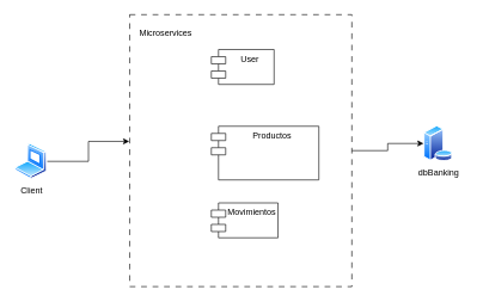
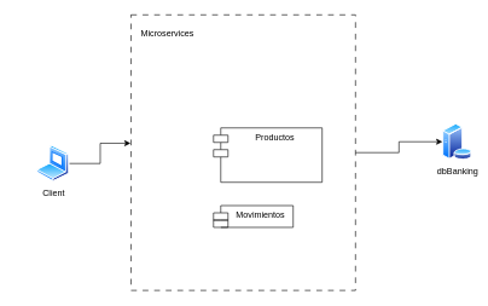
  <mxCell id="0" />
  <mxCell id="1" parent="0" />
- <mxCell id="2" value="Client" style="image;aspect=fixed;perimeter=ellipsePerimeter;html=1;align=center;shadow=0;dashed=0;spacingTop=3;image=img/lib/active_directory/laptop_client.svg;" parent="1" vertex="1"><mxGeometry x="20" y="200" width="45" height="50" as="geometry" /></mxCell>
- <mxCell id="3" value="dbBanking" style="image;aspect=fixed;perimeter=ellipsePerimeter;html=1;align=center;shadow=0;dashed=0;spacingTop=3;image=img/lib/active_directory/database_server.svg;" parent="1" vertex="1"><mxGeometry x="590" y="175" width="41" height="50" as="geometry" /></mxCell>
+ <mxCell id="2" value="Client" style="image;aspect=fixed;perimeter=ellipsePerimeter;html=1;align=center;shadow=0;dashed=0;spacingTop=3;image=img/lib/active_directory/laptop_client.svg;" parent="1" vertex="1"><mxGeometry x="50" y="200" width="45" height="50" as="geometry" /></mxCell>
+ <mxCell id="3" value="dbBanking" style="image;aspect=fixed;perimeter=ellipsePerimeter;html=1;align=center;shadow=0;dashed=0;spacingTop=3;image=img/lib/active_directory/database_server.svg;" parent="1" vertex="1"><mxGeometry x="610" y="170" width="41" height="50" as="geometry" /></mxCell>
  <mxCell id="4" value="" style="group" parent="1" vertex="1" connectable="0"><mxGeometry x="180" y="20" width="310" height="380" as="geometry" /></mxCell>
  <mxCell id="5" value="" style="rounded=0;whiteSpace=wrap;html=1;dashed=1;dashPattern=8 8;" parent="4" vertex="1"><mxGeometry width="310" height="380.0" as="geometry" /></mxCell>
  <mxCell id="6" value="Microservices" style="text;html=1;strokeColor=none;fillColor=none;align=center;verticalAlign=middle;whiteSpace=wrap;rounded=0;" parent="4" vertex="1"><mxGeometry x="13.529" y="10.27" width="72.941" height="30.811" as="geometry" /></mxCell>
- <mxCell id="7" value="User" style="shape=module;align=left;spacingLeft=20;align=center;verticalAlign=top;whiteSpace=wrap;html=1;" parent="4" vertex="1"><mxGeometry x="113.925" y="48.718" width="87.575" height="48.718" as="geometry" /></mxCell>
- <mxCell id="8" value="Movimientos" style="shape=module;align=left;spacingLeft=20;align=center;verticalAlign=top;whiteSpace=wrap;html=1;" parent="4" vertex="1"><mxGeometry x="113.925" y="263.077" width="93" height="48.718" as="geometry" /></mxCell>
+ <mxCell id="8" value="Movimientos" style="shape=module;align=left;spacingLeft=20;align=center;verticalAlign=top;whiteSpace=wrap;html=1;" parent="4" vertex="1"><mxGeometry x="113.925" y="263.077" width="110" height="30" as="geometry" /></mxCell>
  <mxCell id="9" value="Productos" style="shape=module;align=left;spacingLeft=20;align=center;verticalAlign=top;whiteSpace=wrap;html=1;" parent="4" vertex="1"><mxGeometry x="113.925" y="155.897" width="150" height="75" as="geometry" /></mxCell>
  <mxCell id="10" style="edgeStyle=orthogonalEdgeStyle;rounded=0;orthogonalLoop=1;jettySize=auto;html=1;entryX=-0.002;entryY=0.466;entryDx=0;entryDy=0;entryPerimeter=0;" parent="1" source="2" target="5" edge="1"><mxGeometry relative="1" as="geometry" /></mxCell>
  <mxCell id="11" style="edgeStyle=orthogonalEdgeStyle;rounded=0;orthogonalLoop=1;jettySize=auto;html=1;" parent="1" source="5" target="3" edge="1"><mxGeometry relative="1" as="geometry" /></mxCell>
